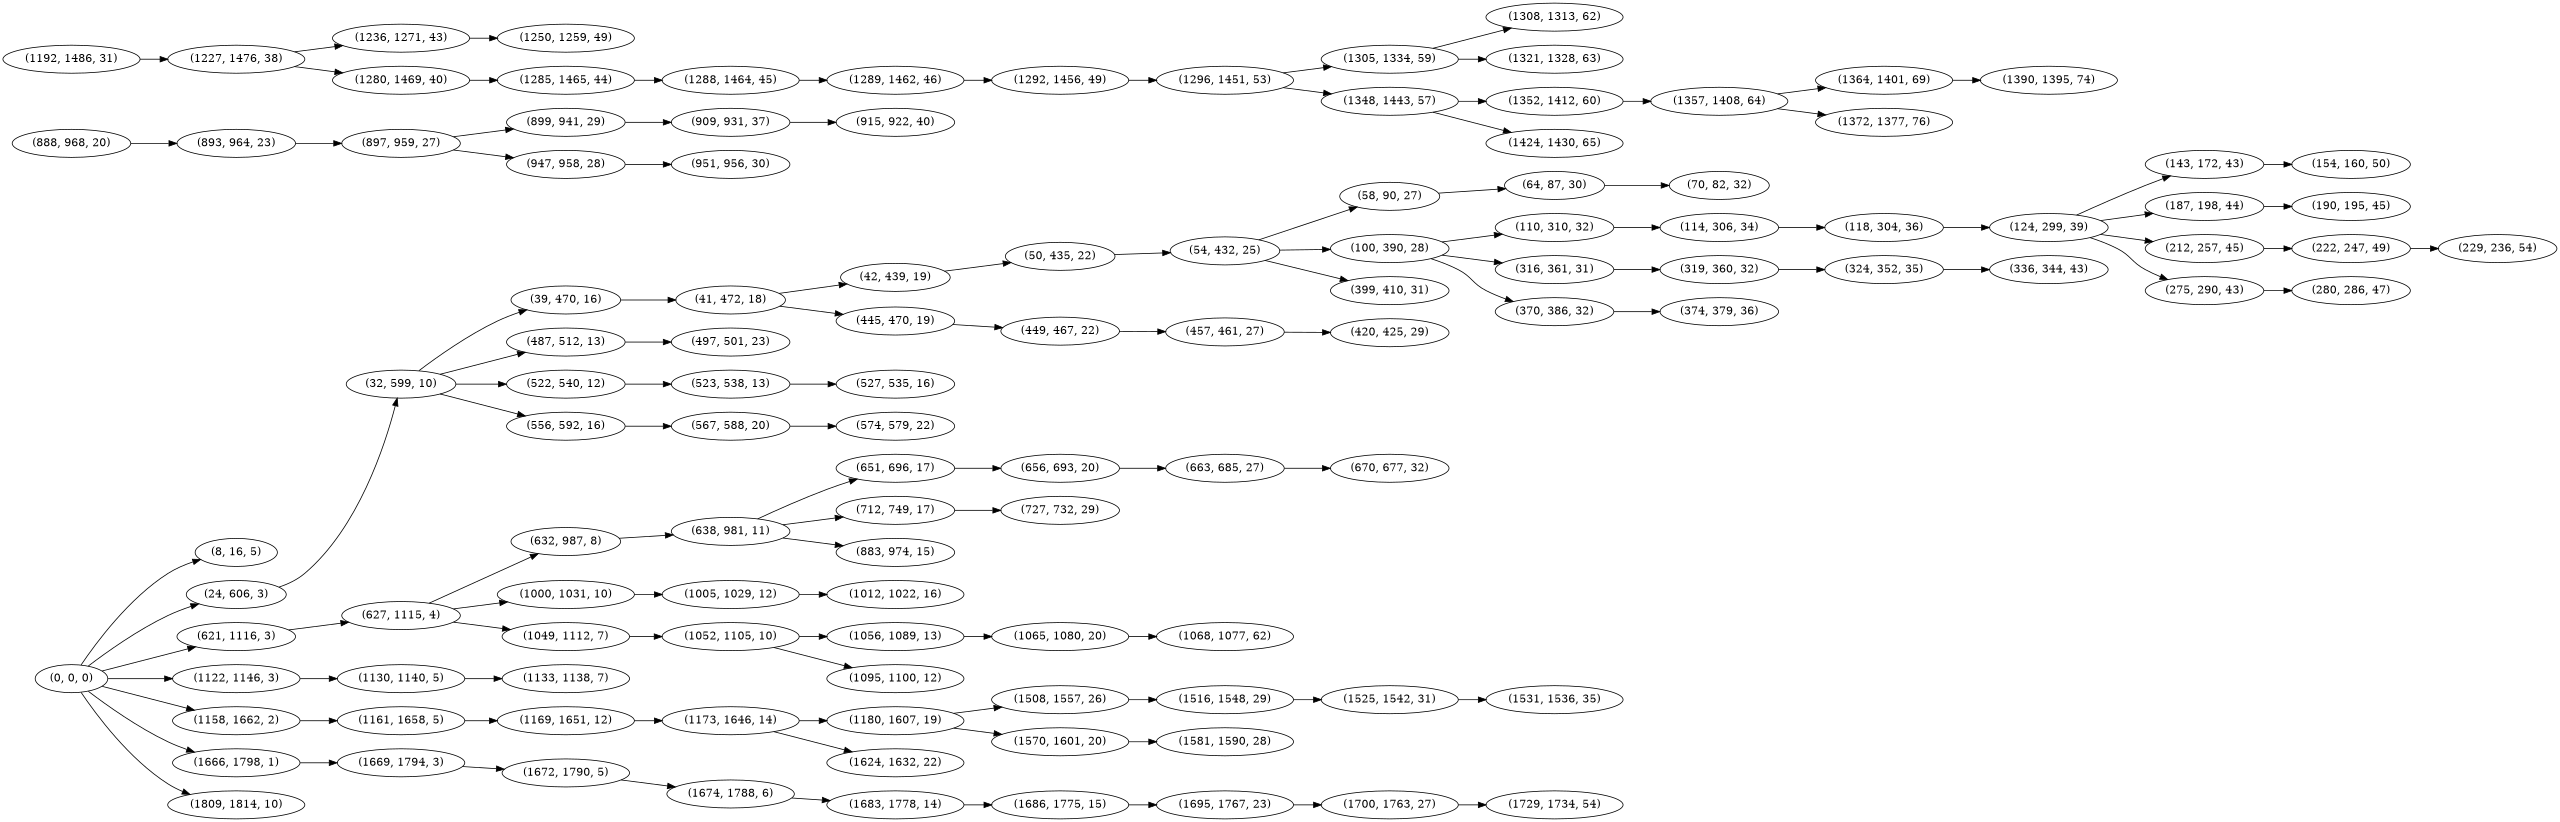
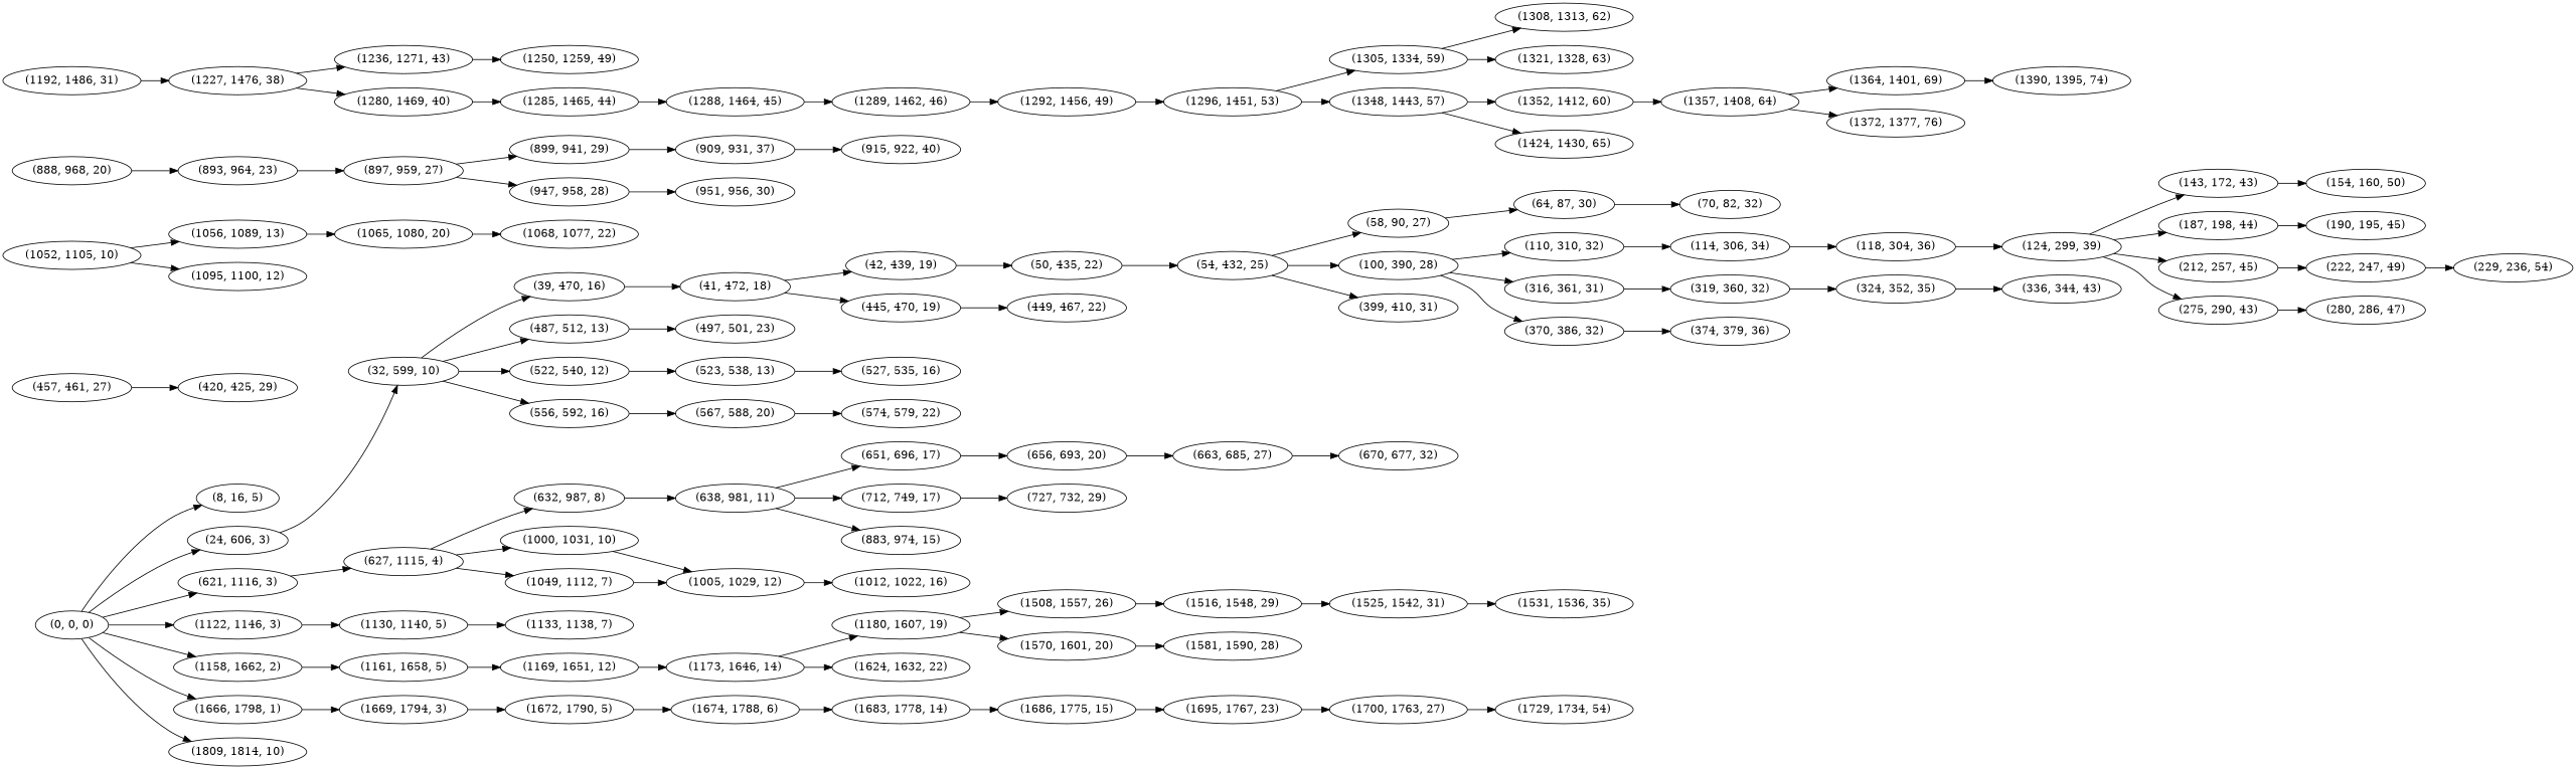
  digraph {
    rankdir=LR
    "(0, 0, 0)"
    "(8, 16, 5)"
    "(24, 606, 3)"
    "(621, 1116, 3)"
    "(1122, 1146, 3)"
    "(1158, 1662, 2)"
    "(1666, 1798, 1)"
    "(1809, 1814, 10)"
    "(32, 599, 10)"
    "(627, 1115, 4)"
    "(1130, 1140, 5)"
    "(1161, 1658, 5)"
    "(1669, 1794, 3)"
    n14 [label="(39, 470, 16)"]
    "(487, 512, 13)"
    "(522, 540, 12)"
    "(556, 592, 16)"
    "(41, 472, 18)"
    "(497, 501, 23)"
    "(523, 538, 13)"
    "(567, 588, 20)"
    "(42, 439, 19)"
    "(445, 470, 19)"
    "(50, 435, 22)"
    "(449, 467, 22)"
    "(54, 432, 25)"
    "(58, 90, 27)"
    "(100, 390, 28)"
    "(399, 410, 31)"
    "(64, 87, 30)"
    "(110, 310, 32)"
    "(316, 361, 31)"
    "(370, 386, 32)"
    "(70, 82, 32)"
    "(114, 306, 34)"
    "(319, 360, 32)"
    "(374, 379, 36)"
    "(118, 304, 36)"
    "(124, 299, 39)"
    "(143, 172, 43)"
    "(187, 198, 44)"
    "(212, 257, 45)"
    "(275, 290, 43)"
    "(154, 160, 50)"
    "(190, 195, 45)"
    "(222, 247, 49)"
    "(280, 286, 47)"
    "(229, 236, 54)"
    "(324, 352, 35)"
    "(336, 344, 43)"
    "(457, 461, 27)"
    "(420, 425, 29)"
    "(527, 535, 16)"
    "(574, 579, 22)"
    "(632, 987, 8)"
    "(1000, 1031, 10)"
    "(1049, 1112, 7)"
    "(638, 981, 11)"
    "(1005, 1029, 12)"
    "(1052, 1105, 10)"
    "(651, 696, 17)"
    "(712, 749, 17)"
    "(883, 974, 15)"
    "(656, 693, 20)"
    "(727, 732, 29)"
    "(663, 685, 27)"
    "(670, 677, 32)"
    "(888, 968, 20)"
    "(893, 964, 23)"
    "(897, 959, 27)"
    "(899, 941, 29)"
    "(947, 958, 28)"
    "(909, 931, 37)"
    "(951, 956, 30)"
    "(915, 922, 40)"
    "(1012, 1022, 16)"
    "(1056, 1089, 13)"
    "(1095, 1100, 12)"
    "(1065, 1080, 20)"
-   "(1068, 1077, 22)" [label="(1068, 1077, 62)"]
+   "(1068, 1077, 22)"
    "(1133, 1138, 7)"
    "(1169, 1651, 12)"
    "(1173, 1646, 14)"
    "(1180, 1607, 19)"
    "(1624, 1632, 22)"
    "(1508, 1557, 26)"
    "(1570, 1601, 20)"
    "(1516, 1548, 29)"
    "(1581, 1590, 28)"
    "(1192, 1486, 31)"
    "(1227, 1476, 38)"
    "(1236, 1271, 43)"
    "(1280, 1469, 40)"
    "(1250, 1259, 49)"
    "(1285, 1465, 44)"
    "(1288, 1464, 45)"
    "(1289, 1462, 46)"
    "(1292, 1456, 49)"
    "(1296, 1451, 53)"
    "(1305, 1334, 59)"
    "(1348, 1443, 57)"
    "(1308, 1313, 62)"
    "(1321, 1328, 63)"
    "(1352, 1412, 60)"
    "(1424, 1430, 65)"
    "(1357, 1408, 64)"
    "(1364, 1401, 69)"
    "(1372, 1377, 76)"
    "(1390, 1395, 74)"
    "(1525, 1542, 31)"
    "(1531, 1536, 35)"
    "(1672, 1790, 5)"
    "(1674, 1788, 6)"
    "(1683, 1778, 14)"
    "(1686, 1775, 15)"
    "(1695, 1767, 23)"
    "(1700, 1763, 27)"
    "(1729, 1734, 54)"
    "(0, 0, 0)" -> "(8, 16, 5)"
    "(0, 0, 0)" -> "(24, 606, 3)"
    "(0, 0, 0)" -> "(621, 1116, 3)"
    "(0, 0, 0)" -> "(1122, 1146, 3)"
    "(0, 0, 0)" -> "(1158, 1662, 2)"
    "(0, 0, 0)" -> "(1666, 1798, 1)"
    "(0, 0, 0)" -> "(1809, 1814, 10)"
    "(24, 606, 3)" -> "(32, 599, 10)"
    "(621, 1116, 3)" -> "(627, 1115, 4)"
    "(1122, 1146, 3)" -> "(1130, 1140, 5)"
    "(1158, 1662, 2)" -> "(1161, 1658, 5)"
    "(1666, 1798, 1)" -> "(1669, 1794, 3)"
    "(32, 599, 10)" -> n14
    "(32, 599, 10)" -> "(487, 512, 13)"
    "(32, 599, 10)" -> "(522, 540, 12)"
    "(32, 599, 10)" -> "(556, 592, 16)"
    "(627, 1115, 4)" -> "(632, 987, 8)"
    "(627, 1115, 4)" -> "(1000, 1031, 10)"
    "(627, 1115, 4)" -> "(1049, 1112, 7)"
    "(1130, 1140, 5)" -> "(1133, 1138, 7)"
    "(1161, 1658, 5)" -> "(1169, 1651, 12)"
    "(1669, 1794, 3)" -> "(1672, 1790, 5)"
    n14 -> "(41, 472, 18)"
    "(487, 512, 13)" -> "(497, 501, 23)"
    "(522, 540, 12)" -> "(523, 538, 13)"
    "(556, 592, 16)" -> "(567, 588, 20)"
    "(41, 472, 18)" -> "(42, 439, 19)"
    "(41, 472, 18)" -> "(445, 470, 19)"
    "(523, 538, 13)" -> "(527, 535, 16)"
    "(567, 588, 20)" -> "(574, 579, 22)"
    "(42, 439, 19)" -> "(50, 435, 22)"
    "(445, 470, 19)" -> "(449, 467, 22)"
    "(50, 435, 22)" -> "(54, 432, 25)"
-   "(449, 467, 22)" -> "(457, 461, 27)"
    "(54, 432, 25)" -> "(58, 90, 27)"
    "(54, 432, 25)" -> "(100, 390, 28)"
    "(54, 432, 25)" -> "(399, 410, 31)"
    "(58, 90, 27)" -> "(64, 87, 30)"
    "(100, 390, 28)" -> "(110, 310, 32)"
    "(100, 390, 28)" -> "(316, 361, 31)"
    "(100, 390, 28)" -> "(370, 386, 32)"
    "(64, 87, 30)" -> "(70, 82, 32)"
    "(110, 310, 32)" -> "(114, 306, 34)"
    "(316, 361, 31)" -> "(319, 360, 32)"
    "(370, 386, 32)" -> "(374, 379, 36)"
    "(114, 306, 34)" -> "(118, 304, 36)"
    "(319, 360, 32)" -> "(324, 352, 35)"
    "(118, 304, 36)" -> "(124, 299, 39)"
    "(124, 299, 39)" -> "(143, 172, 43)"
    "(124, 299, 39)" -> "(187, 198, 44)"
    "(124, 299, 39)" -> "(212, 257, 45)"
    "(124, 299, 39)" -> "(275, 290, 43)"
    "(143, 172, 43)" -> "(154, 160, 50)"
    "(187, 198, 44)" -> "(190, 195, 45)"
    "(212, 257, 45)" -> "(222, 247, 49)"
    "(275, 290, 43)" -> "(280, 286, 47)"
    "(222, 247, 49)" -> "(229, 236, 54)"
    "(324, 352, 35)" -> "(336, 344, 43)"
    "(457, 461, 27)" -> "(420, 425, 29)"
    "(632, 987, 8)" -> "(638, 981, 11)"
    "(1000, 1031, 10)" -> "(1005, 1029, 12)"
-   "(1049, 1112, 7)" -> "(1052, 1105, 10)"
+   "(1049, 1112, 7)" -> "(1005, 1029, 12)"
    "(638, 981, 11)" -> "(651, 696, 17)"
    "(638, 981, 11)" -> "(712, 749, 17)"
    "(638, 981, 11)" -> "(883, 974, 15)"
    "(1005, 1029, 12)" -> "(1012, 1022, 16)"
    "(1052, 1105, 10)" -> "(1056, 1089, 13)"
    "(1052, 1105, 10)" -> "(1095, 1100, 12)"
    "(651, 696, 17)" -> "(656, 693, 20)"
    "(712, 749, 17)" -> "(727, 732, 29)"
    "(656, 693, 20)" -> "(663, 685, 27)"
    "(663, 685, 27)" -> "(670, 677, 32)"
    "(888, 968, 20)" -> "(893, 964, 23)"
    "(893, 964, 23)" -> "(897, 959, 27)"
    "(897, 959, 27)" -> "(899, 941, 29)"
    "(897, 959, 27)" -> "(947, 958, 28)"
    "(899, 941, 29)" -> "(909, 931, 37)"
    "(947, 958, 28)" -> "(951, 956, 30)"
    "(909, 931, 37)" -> "(915, 922, 40)"
    "(1056, 1089, 13)" -> "(1065, 1080, 20)"
    "(1065, 1080, 20)" -> "(1068, 1077, 22)"
    "(1169, 1651, 12)" -> "(1173, 1646, 14)"
    "(1173, 1646, 14)" -> "(1180, 1607, 19)"
    "(1173, 1646, 14)" -> "(1624, 1632, 22)"
    "(1180, 1607, 19)" -> "(1508, 1557, 26)"
    "(1180, 1607, 19)" -> "(1570, 1601, 20)"
    "(1508, 1557, 26)" -> "(1516, 1548, 29)"
    "(1570, 1601, 20)" -> "(1581, 1590, 28)"
    "(1516, 1548, 29)" -> "(1525, 1542, 31)"
    "(1192, 1486, 31)" -> "(1227, 1476, 38)"
    "(1227, 1476, 38)" -> "(1236, 1271, 43)"
    "(1227, 1476, 38)" -> "(1280, 1469, 40)"
    "(1236, 1271, 43)" -> "(1250, 1259, 49)"
    "(1280, 1469, 40)" -> "(1285, 1465, 44)"
    "(1285, 1465, 44)" -> "(1288, 1464, 45)"
    "(1288, 1464, 45)" -> "(1289, 1462, 46)"
    "(1289, 1462, 46)" -> "(1292, 1456, 49)"
    "(1292, 1456, 49)" -> "(1296, 1451, 53)"
    "(1296, 1451, 53)" -> "(1305, 1334, 59)"
    "(1296, 1451, 53)" -> "(1348, 1443, 57)"
    "(1305, 1334, 59)" -> "(1308, 1313, 62)"
    "(1305, 1334, 59)" -> "(1321, 1328, 63)"
    "(1348, 1443, 57)" -> "(1352, 1412, 60)"
    "(1348, 1443, 57)" -> "(1424, 1430, 65)"
    "(1352, 1412, 60)" -> "(1357, 1408, 64)"
    "(1357, 1408, 64)" -> "(1364, 1401, 69)"
    "(1357, 1408, 64)" -> "(1372, 1377, 76)"
    "(1364, 1401, 69)" -> "(1390, 1395, 74)"
    "(1525, 1542, 31)" -> "(1531, 1536, 35)"
    "(1672, 1790, 5)" -> "(1674, 1788, 6)"
    "(1674, 1788, 6)" -> "(1683, 1778, 14)"
    "(1683, 1778, 14)" -> "(1686, 1775, 15)"
    "(1686, 1775, 15)" -> "(1695, 1767, 23)"
    "(1695, 1767, 23)" -> "(1700, 1763, 27)"
    "(1700, 1763, 27)" -> "(1729, 1734, 54)"
  }
